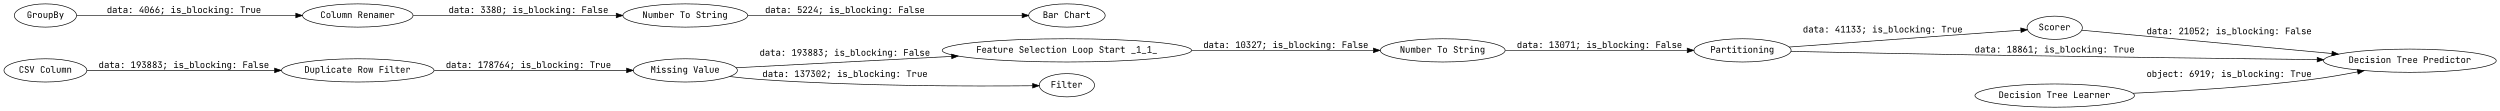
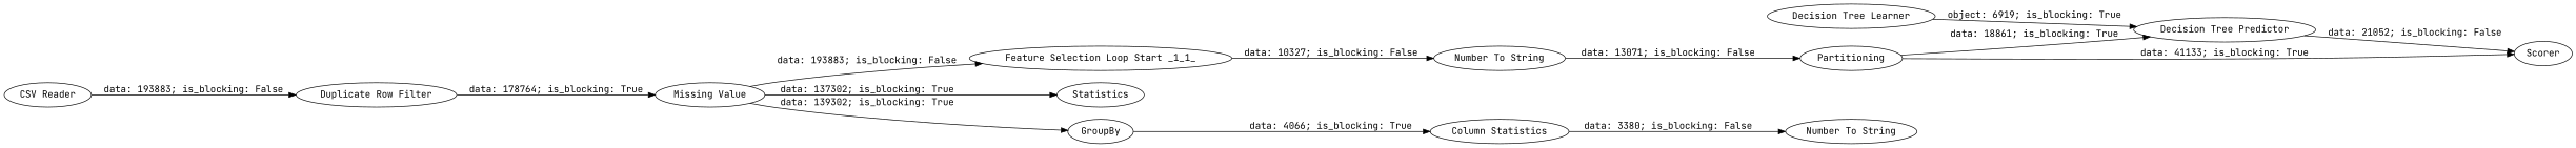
  digraph {
    fontname="JetBrains Mono"
    rankdir=LR
    node [fontname="JetBrains Mono"]
    edge [fontname="JetBrains Mono"]
    n1 [label=Scorer]
    n2 [label="Feature Selection Loop Start _1_1_"]
    n3 [label="Number To String"]
    n4 [label=Partitioning]
    n5 [label="Duplicate Row Filter"]
    n6 [label="Missing Value"]
-   n7 [label=Filter]
+   n7 [label=Statistics]
    n8 [label=GroupBy]
-   n9 [label="CSV Column"]
+   n9 [label="CSV Reader"]
    n10 [label="Number To String"]
-   n11 [label="Bar Chart"]
-   n12 [label="Column Renamer"]
+   n12 [label="Column Statistics"]
    n13 [label="Decision Tree Learner"]
    n14 [label="Decision Tree Predictor"]
    n2 -> n3 [label="data: 10327; is_blocking: False"]
    n3 -> n4 [label="data: 13071; is_blocking: False"]
    n4 -> n1 [label="data: 41133; is_blocking: True"]
    n4 -> n14 [label="data: 18861; is_blocking: True"]
    n5 -> n6 [label="data: 178764; is_blocking: True"]
    n6 -> n2 [label="data: 193883; is_blocking: False"]
    n6 -> n7 [label="data: 137302; is_blocking: True"]
+   n6 -> n8 [label="data: 139302; is_blocking: True"]
    n8 -> n12 [label="data: 4066; is_blocking: True"]
    n9 -> n5 [label="data: 193883; is_blocking: False"]
-   n10 -> n11 [label="data: 5224; is_blocking: False"]
    n12 -> n10 [label="data: 3380; is_blocking: False"]
    n13 -> n14 [label="object: 6919; is_blocking: True"]
-   n1 -> n14 [label="data: 21052; is_blocking: False"]
+   n14 -> n1 [label="data: 21052; is_blocking: False"]
  }
